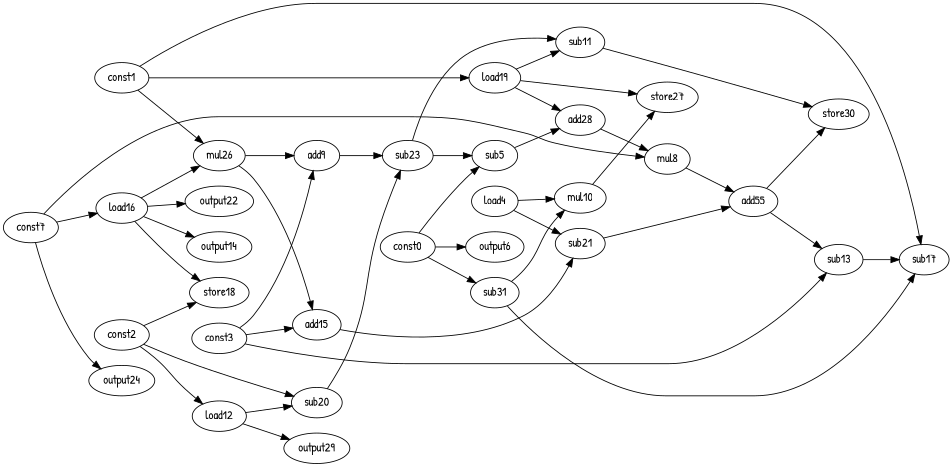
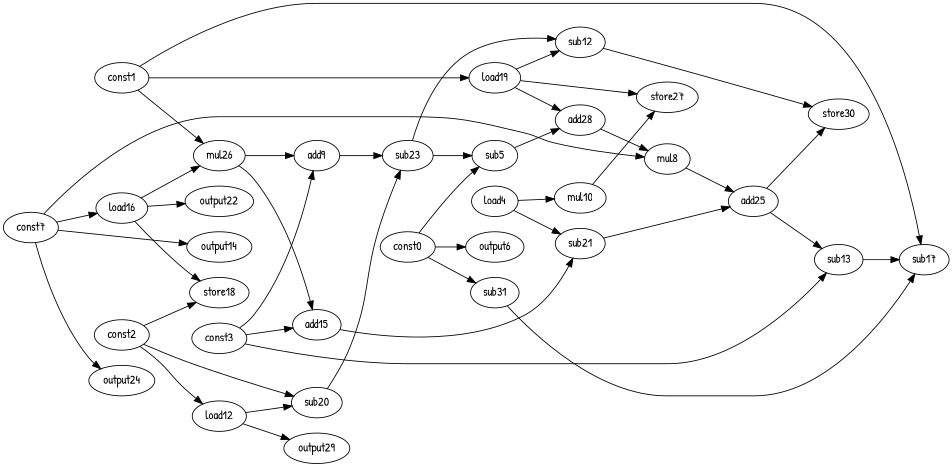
  digraph {
    fontname="Patrick Hand"
    rankdir=LR
    node [fontname="Patrick Hand" opcode=sub]
    edge [fontname="Patrick Hand" operand=0]
    const0 [opcode=const]
    sub5
    output6 [opcode=output]
    sub31
    add28 [opcode=add]
    sub17
    mul10 [opcode=mul]
    const1 [opcode=const]
    load19 [opcode=load]
    mul26 [opcode=mul]
    store27 [opcode=store]
-   sub12 [label=sub11]
+   sub12
    add9 [opcode=add]
    add15 [opcode=add]
    const2 [opcode=const]
    n16 [label=load12 opcode=load]
    store18 [opcode=store]
    sub20
    output29 [opcode=output]
    sub23
    const3 [opcode=const]
    sub13
    sub21
    n24 [label=load4 opcode=const]
-   add25 [opcode=add label=add55]
+   add25 [opcode=add]
    mul8 [opcode=mul]
    const7 [opcode=const]
    output14 [opcode=output]
    load16 [opcode=load]
    output24 [opcode=output]
    output22 [opcode=output]
    store30 [opcode=store]
    const0 -> sub5
    const0 -> output6
    const0 -> sub31
    sub5 -> add28 [operand=1]
    sub31 -> sub17 [operand=1]
-   sub31 -> mul10 [operand=1]
    add28 -> mul8
    mul10 -> store27
    const1 -> sub17
    const1 -> load19
    const1 -> mul26 [operand=1]
    load19 -> add28
    load19 -> store27 [operand=1]
    load19 -> sub12
    mul26 -> add9
    mul26 -> add15
    sub12 -> store30 [operand=1]
    add9 -> sub23
    add15 -> sub21 [operand=1]
    const2 -> n16
    const2 -> store18 [operand=1]
    const2 -> sub20
    n16 -> sub20 [operand=1]
    n16 -> output29
    sub20 -> sub23 [operand=1]
    sub23 -> sub5 [operand=1]
    sub23 -> sub12 [operand=1]
    const3 -> add9 [operand=1]
    const3 -> add15 [operand=1]
    const3 -> sub13 [operand=1]
    sub13 -> sub17 [operand=1]
    sub21 -> add25 [operand=1]
    n24 -> mul10
    n24 -> sub21
    add25 -> sub13
    add25 -> store30
    mul8 -> add25
    const7 -> mul8 [operand=1]
-   load16 -> output14
+   const7 -> output14
    const7 -> load16
    const7 -> output24
    load16 -> mul26
    load16 -> store18
    load16 -> output22
  }
